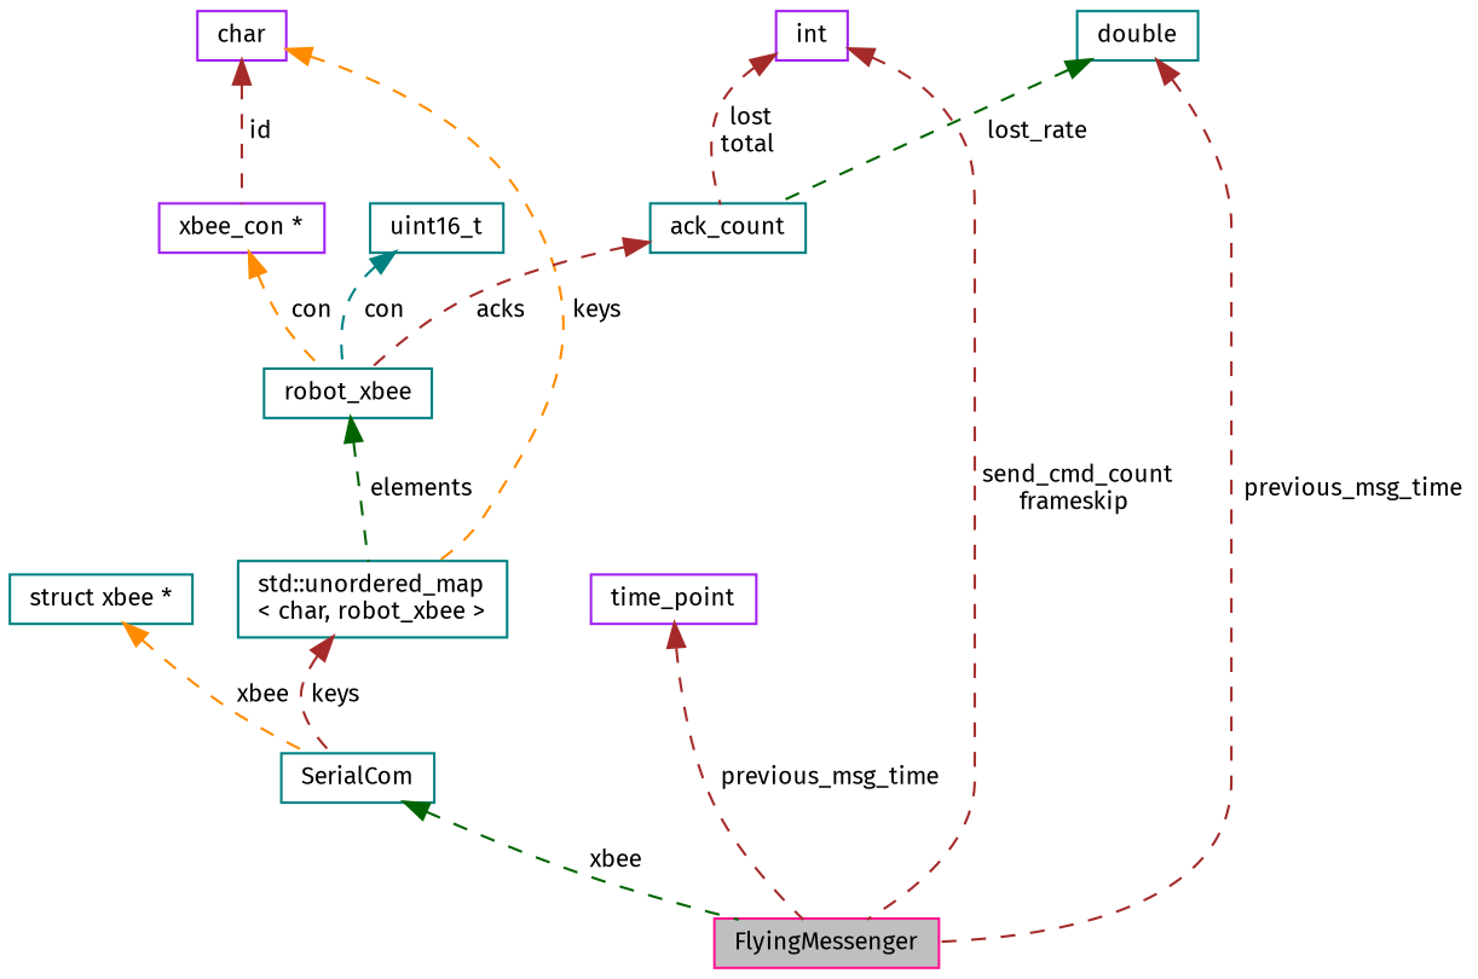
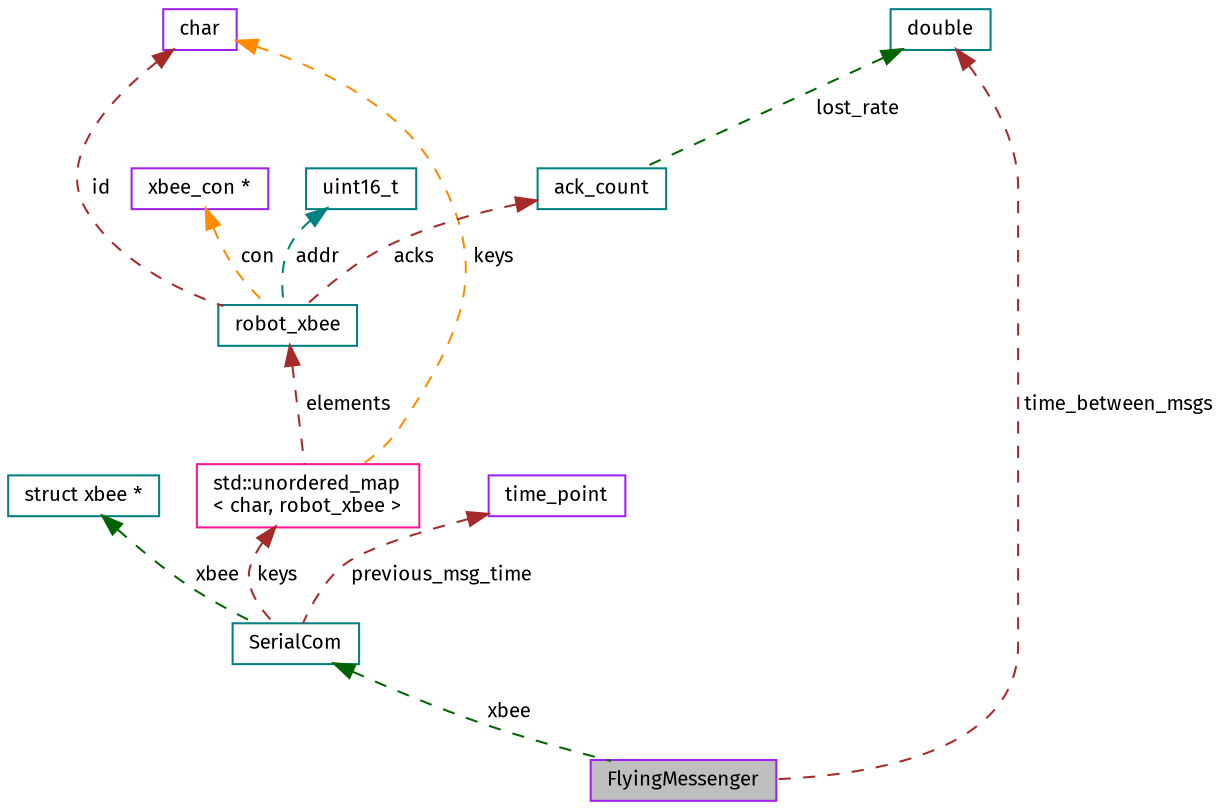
  digraph {
    fontname="Fira Sans"
    node [color=teal fillcolor=white fontname="Fira Sans" fontsize=10 shape=record style=filled]
    edge [color=brown dir=back fontname="Fira Sans" fontsize=10 labelfontname=Helvetica labelfontsize=10 style=dashed]
-   n1 [color=deeppink fillcolor=grey75 fontcolor=black height=0.2 label=FlyingMessenger width=0.4]
+   n1 [color=purple fillcolor=grey75 fontcolor=black height=0.2 label=FlyingMessenger width=0.4]
    n2 [height=0.2 label=SerialCom width=0.4]
    n3 [height=0.2 label="struct xbee *" width=0.4]
-   n4 [height=0.2 label="std::unordered_map\l\< char, robot_xbee \>" width=0.4]
+   n4 [color=deeppink height=0.2 label="std::unordered_map\l\< char, robot_xbee \>" width=0.4]
    n5 [color=purple height=0.2 label=char width=0.4]
    n6 [height=0.2 label=robot_xbee width=0.4]
    n7 [color=purple height=0.2 label="xbee_con *" width=0.4]
    n8 [height=0.2 label=uint16_t width=0.4]
    n9 [height=0.2 label=ack_count width=0.4]
    n10 [height=0.2 label=double width=0.4]
-   n11 [color=purple height=0.2 label=int width=0.4]
    n12 [color=purple height=0.2 label=time_point width=0.4]
    n2 -> n1 [color=darkgreen label=" xbee"]
-   n3 -> n2 [color=darkorange label=" xbee"]
+   n3 -> n2 [color=darkgreen label=" xbee"]
    n4 -> n2 [label=" keys"]
    n5 -> n4 [color=darkorange label=" keys"]
-   n5 -> n7 [label=" id"]
-   n6 -> n4 [color=darkgreen label=" elements"]
+   n5 -> n6 [label=" id"]
+   n6 -> n4 [label=" elements"]
    n7 -> n6 [color=darkorange label=" con"]
-   n8 -> n6 [color=teal label=" con"]
+   n8 -> n6 [color=teal label=" addr"]
    n9 -> n6 [label=" acks"]
-   n10 -> n1 [label=" previous_msg_time"]
+   n10 -> n1 [label=" time_between_msgs"]
    n10 -> n9 [color=darkgreen label=" lost_rate"]
-   n11 -> n1 [label=" send_cmd_count\nframeskip"]
-   n11 -> n9 [label=" lost\ntotal"]
-   n12 -> n1 [label=" previous_msg_time"]
+   n12 -> n2 [label=" previous_msg_time"]
  }
